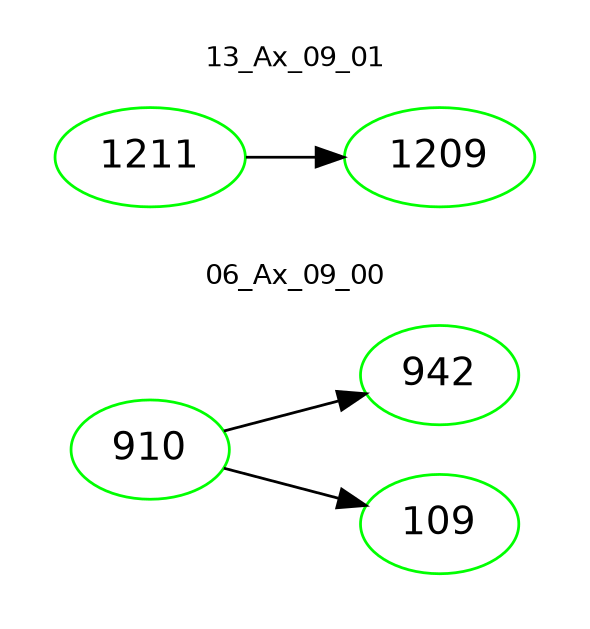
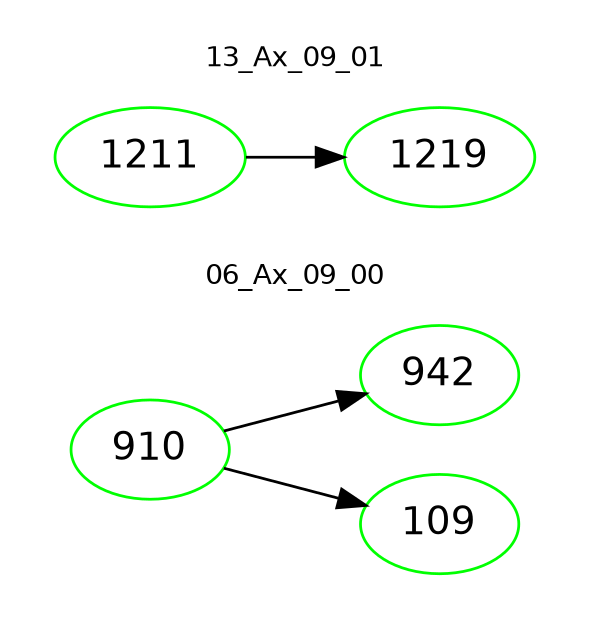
  digraph {
    fontname="DejaVu Sans"
    rankdir=LR
    node [color=green fontname="DejaVu Sans"]
    edge [color=black fontname="DejaVu Sans"]
    n1 [label=910]
    n2 [label=109]
    n3 [label=942]
    n4 [label=1211]
-   n5 [label=1209]
+   n5 [label=1219]
    subgraph cluster_1 {
      color=white
      fontsize=10
      label="06_Ax_09_00"
      n1
      n2
      n3
    }
    subgraph cluster_2 {
      color=white
      fontsize=10
      label="13_Ax_09_01"
      n4
      n5
    }
    n1 -> n2
    n1 -> n3
    n4 -> n5
  }
